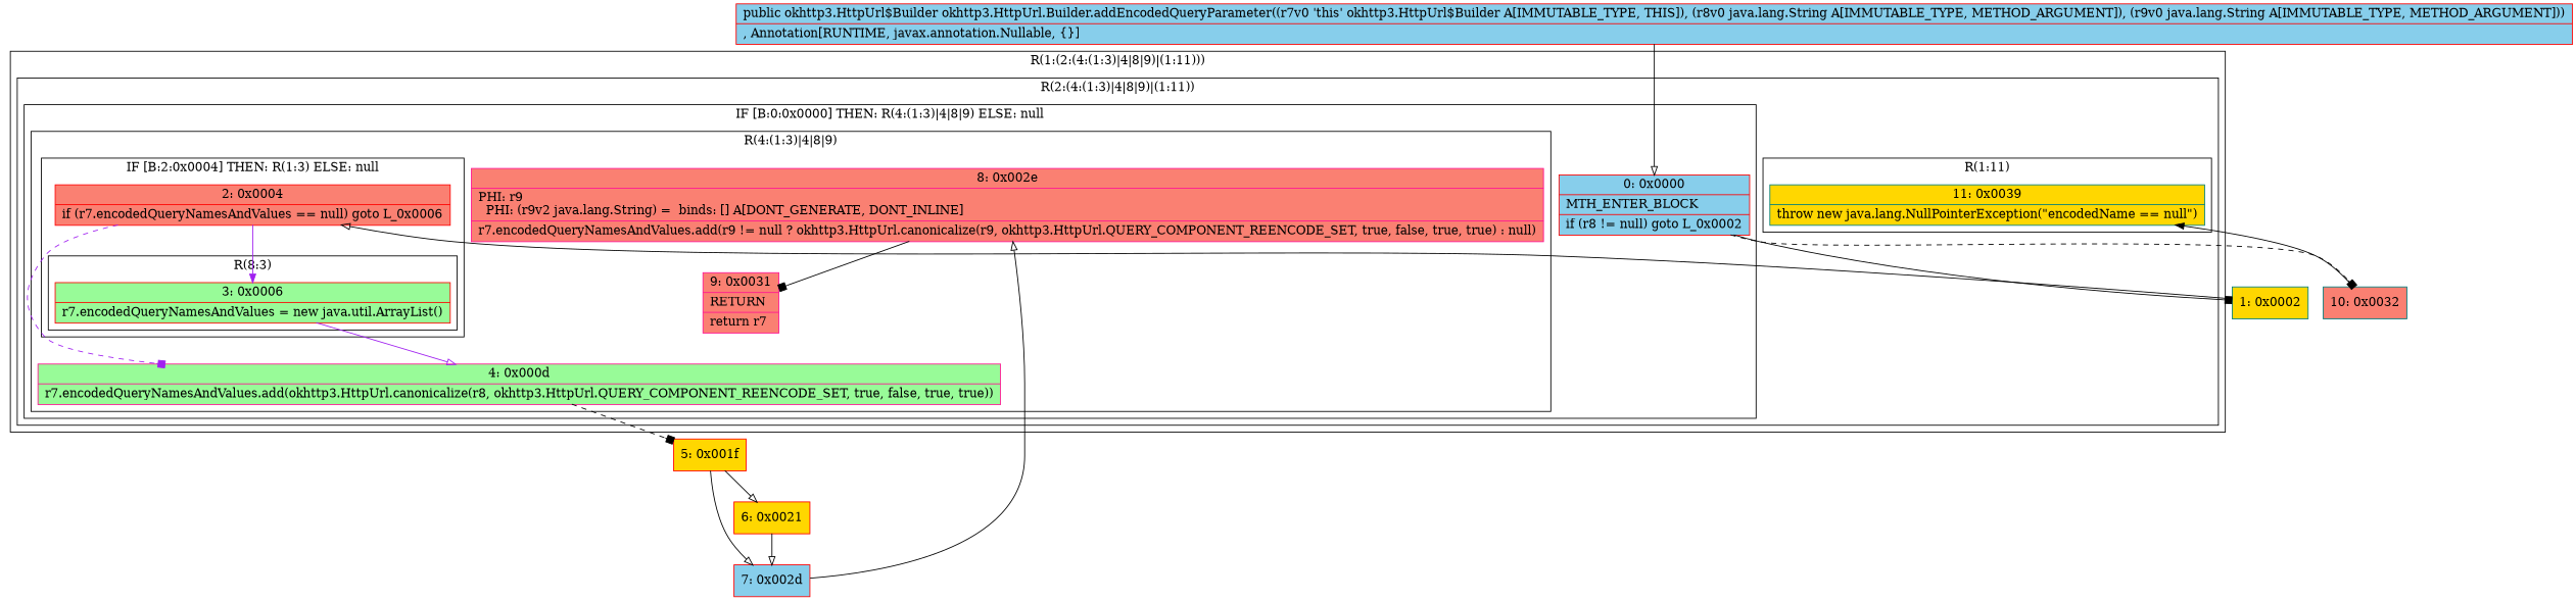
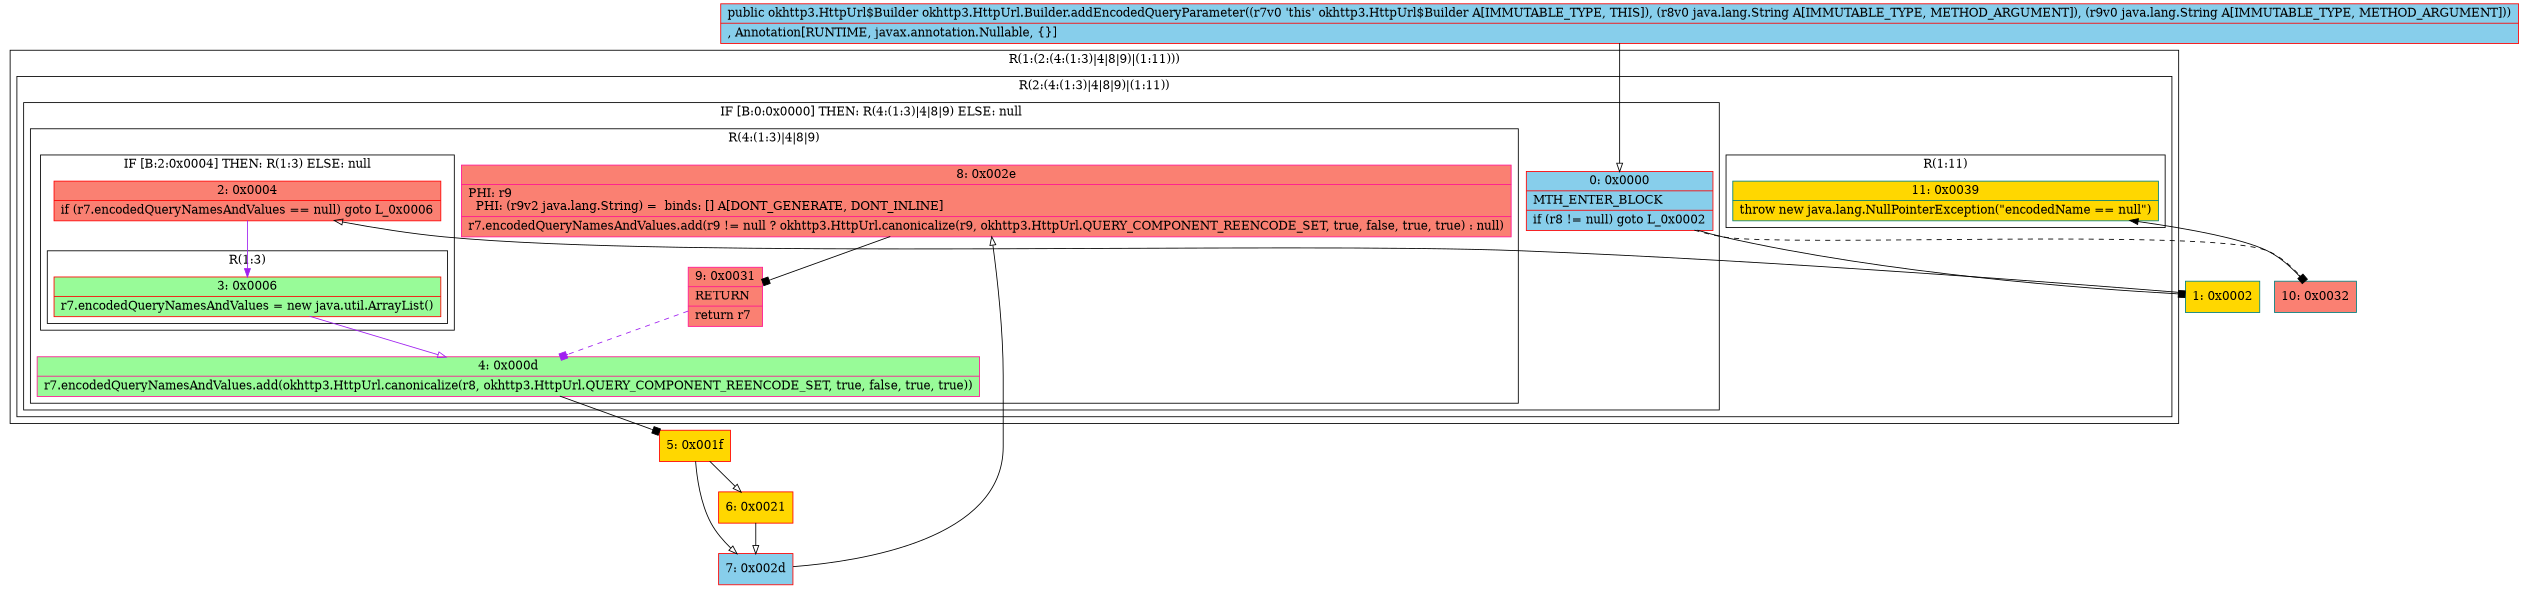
  digraph {
    node [color=red fillcolor=salmon shape=record style=filled]
    edge [arrowhead=onormal color=black]
    n1 [fillcolor=palegreen label="{3\:\ 0x0006|r7.encodedQueryNamesAndValues = new java.util.ArrayList()\l}"]
    n2 [label="{2\:\ 0x0004|if (r7.encodedQueryNamesAndValues == null) goto L_0x0006\l}"]
    n3 [color=deeppink fillcolor=palegreen label="{4\:\ 0x000d|r7.encodedQueryNamesAndValues.add(okhttp3.HttpUrl.canonicalize(r8, okhttp3.HttpUrl.QUERY_COMPONENT_REENCODE_SET, true, false, true, true))\l}"]
    n4 [color=deeppink label="{8\:\ 0x002e|PHI: r9 \l  PHI: (r9v2 java.lang.String) =  binds: [] A[DONT_GENERATE, DONT_INLINE]\l|r7.encodedQueryNamesAndValues.add(r9 != null ? okhttp3.HttpUrl.canonicalize(r9, okhttp3.HttpUrl.QUERY_COMPONENT_REENCODE_SET, true, false, true, true) : null)\l}"]
    n5 [color=deeppink label="{9\:\ 0x0031|RETURN\l|return r7\l}"]
    n6 [fillcolor=skyblue label="{0\:\ 0x0000|MTH_ENTER_BLOCK\l|if (r8 != null) goto L_0x0002\l}"]
    n7 [color=teal fillcolor=gold label="{11\:\ 0x0039|throw new java.lang.NullPointerException(\"encodedName == null\")\l}"]
    n8 [fillcolor=gold label="{5\:\ 0x001f}"]
    n9 [color=teal fillcolor=gold label="{1\:\ 0x0002}"]
    n10 [color=teal label="{10\:\ 0x0032}"]
    n11 [fillcolor=gold label="{6\:\ 0x0021}"]
    n12 [fillcolor=skyblue label="{7\:\ 0x002d}"]
    n13 [fillcolor=skyblue label="{public okhttp3.HttpUrl$Builder okhttp3.HttpUrl.Builder.addEncodedQueryParameter((r7v0 'this' okhttp3.HttpUrl$Builder A[IMMUTABLE_TYPE, THIS]), (r8v0 java.lang.String A[IMMUTABLE_TYPE, METHOD_ARGUMENT]), (r9v0 java.lang.String A[IMMUTABLE_TYPE, METHOD_ARGUMENT]))  | , Annotation[RUNTIME, javax.annotation.Nullable, \{\}]\l}"]
    subgraph cluster_1 {
      label="R(1:(2:(4:(1:3)|4|8|9)|(1:11)))"
      subgraph cluster_2 {
        label="R(2:(4:(1:3)|4|8|9)|(1:11))"
        subgraph cluster_3 {
          label="IF [B:0:0x0000] THEN: R(4:(1:3)|4|8|9) ELSE: null"
          n6
          subgraph cluster_4 {
            label="R(4:(1:3)|4|8|9)"
            n3
            n4
            n5
            subgraph cluster_5 {
              label="IF [B:2:0x0004] THEN: R(1:3) ELSE: null"
              n2
              subgraph cluster_6 {
-               label="R(8:3)"
+               label="R(1:3)"
                n1
              }
            }
          }
        }
        subgraph cluster_7 {
          label="R(1:11)"
          n7
        }
      }
    }
    n1 -> n3 [color=purple]
    n2 -> n1 [arrowhead=normal color=purple]
-   n2 -> n3 [arrowhead=box color=purple style=dashed]
-   n3 -> n8 [arrowhead=box style=dashed]
+   n5 -> n3 [arrowhead=box color=purple style=dashed]
+   n3 -> n8 [arrowhead=box]
    n4 -> n5 [arrowhead=box]
    n6 -> n9 [arrowhead=box]
    n6 -> n10 [arrowhead=box style=dashed]
    n8 -> n11
    n8 -> n12
    n9 -> n2
    n10 -> n7 [arrowhead=normal]
    n11 -> n12
    n12 -> n4
    n13 -> n6
  }
